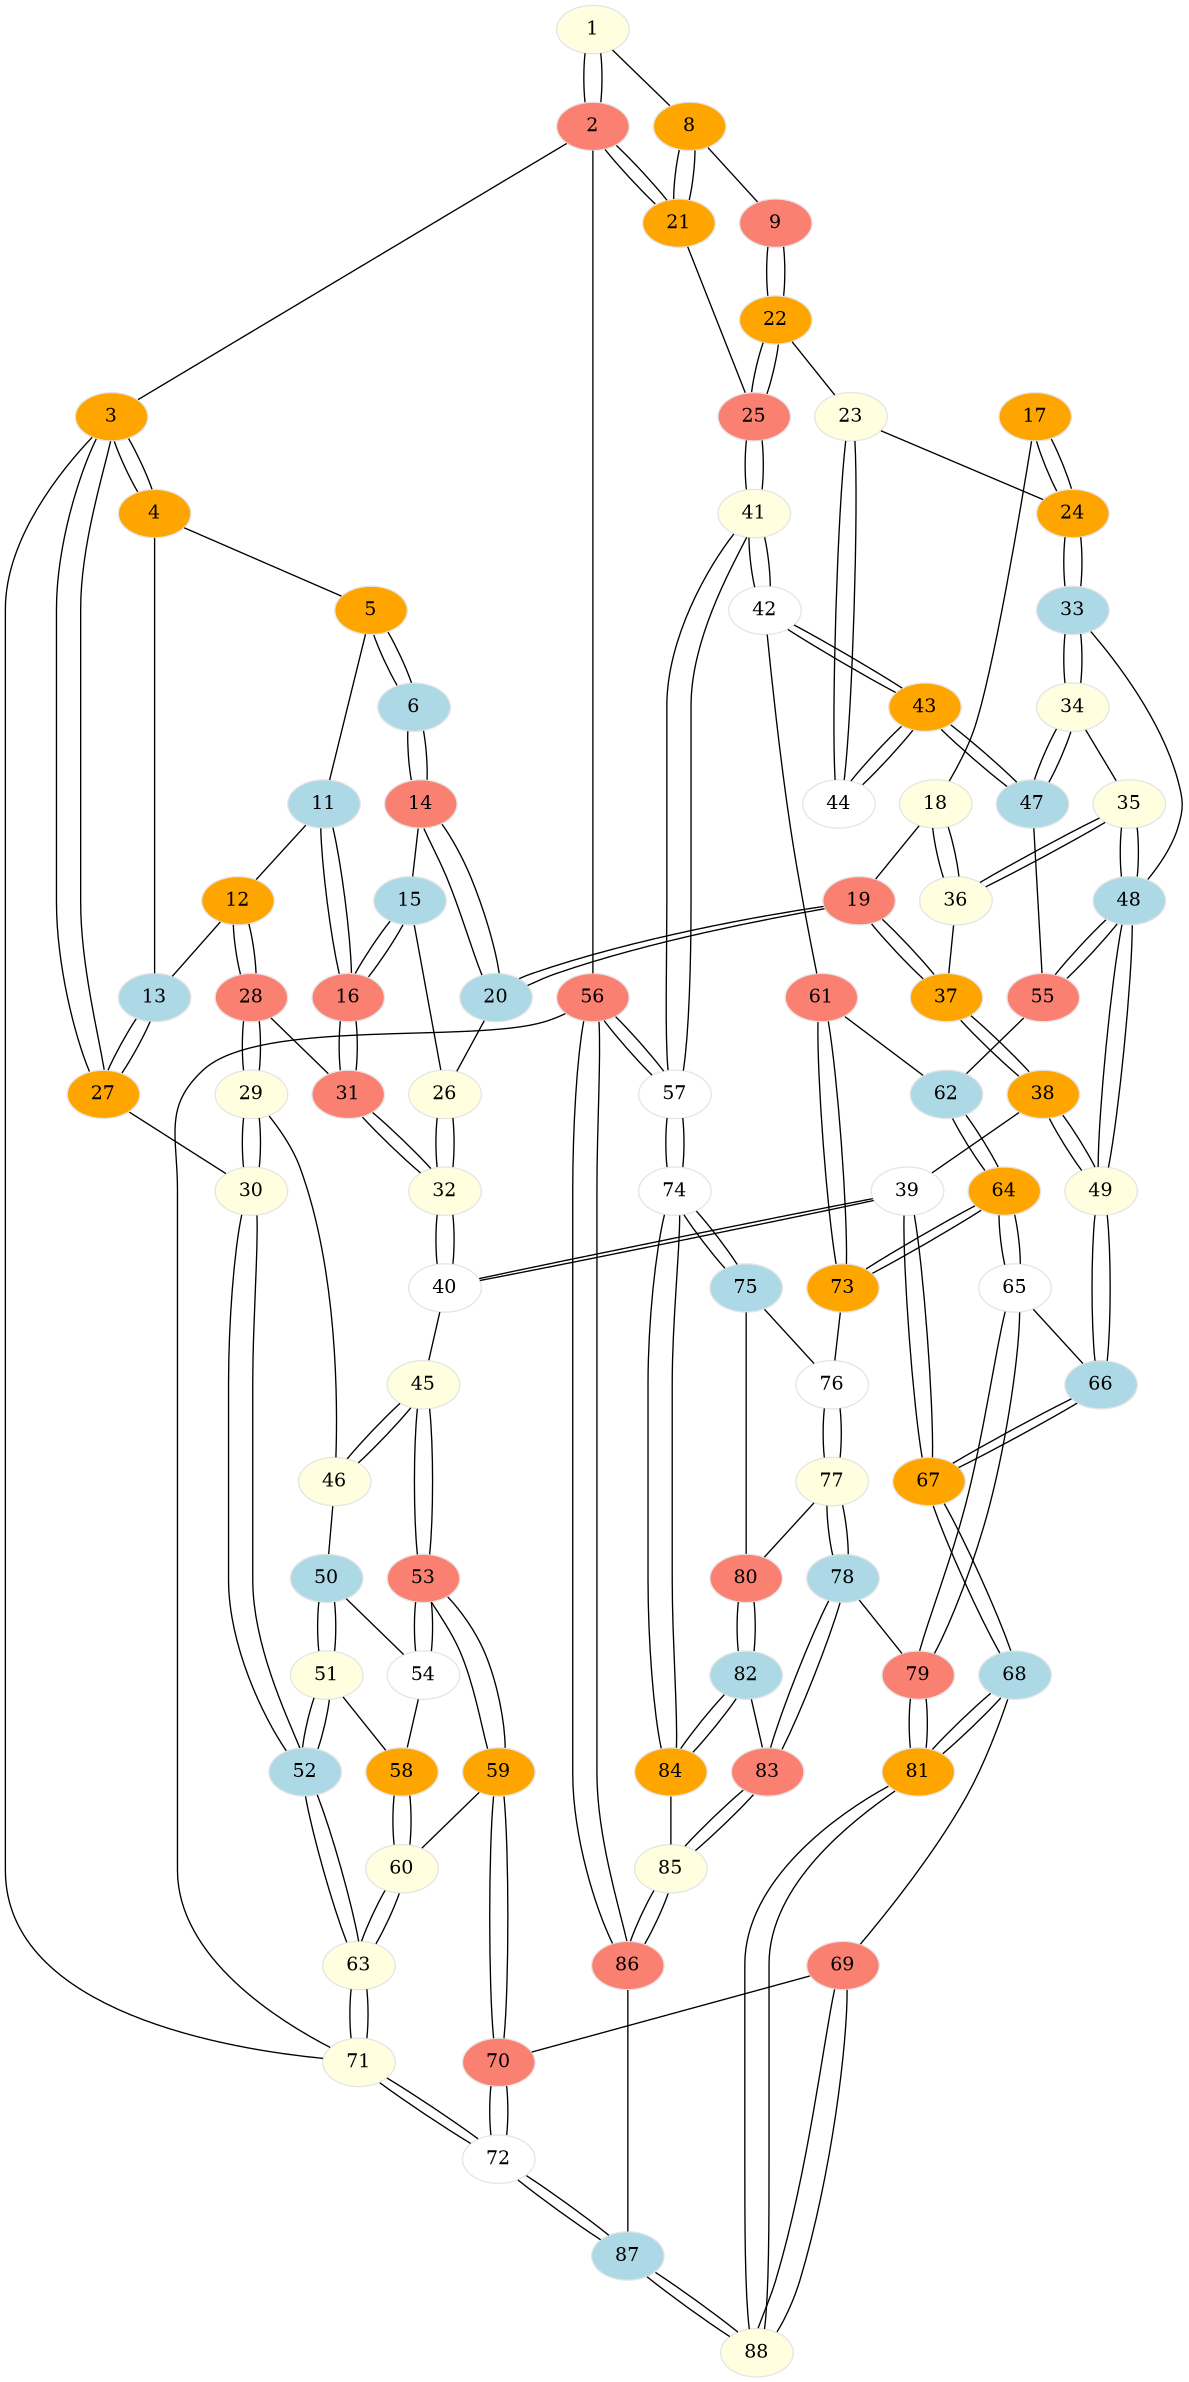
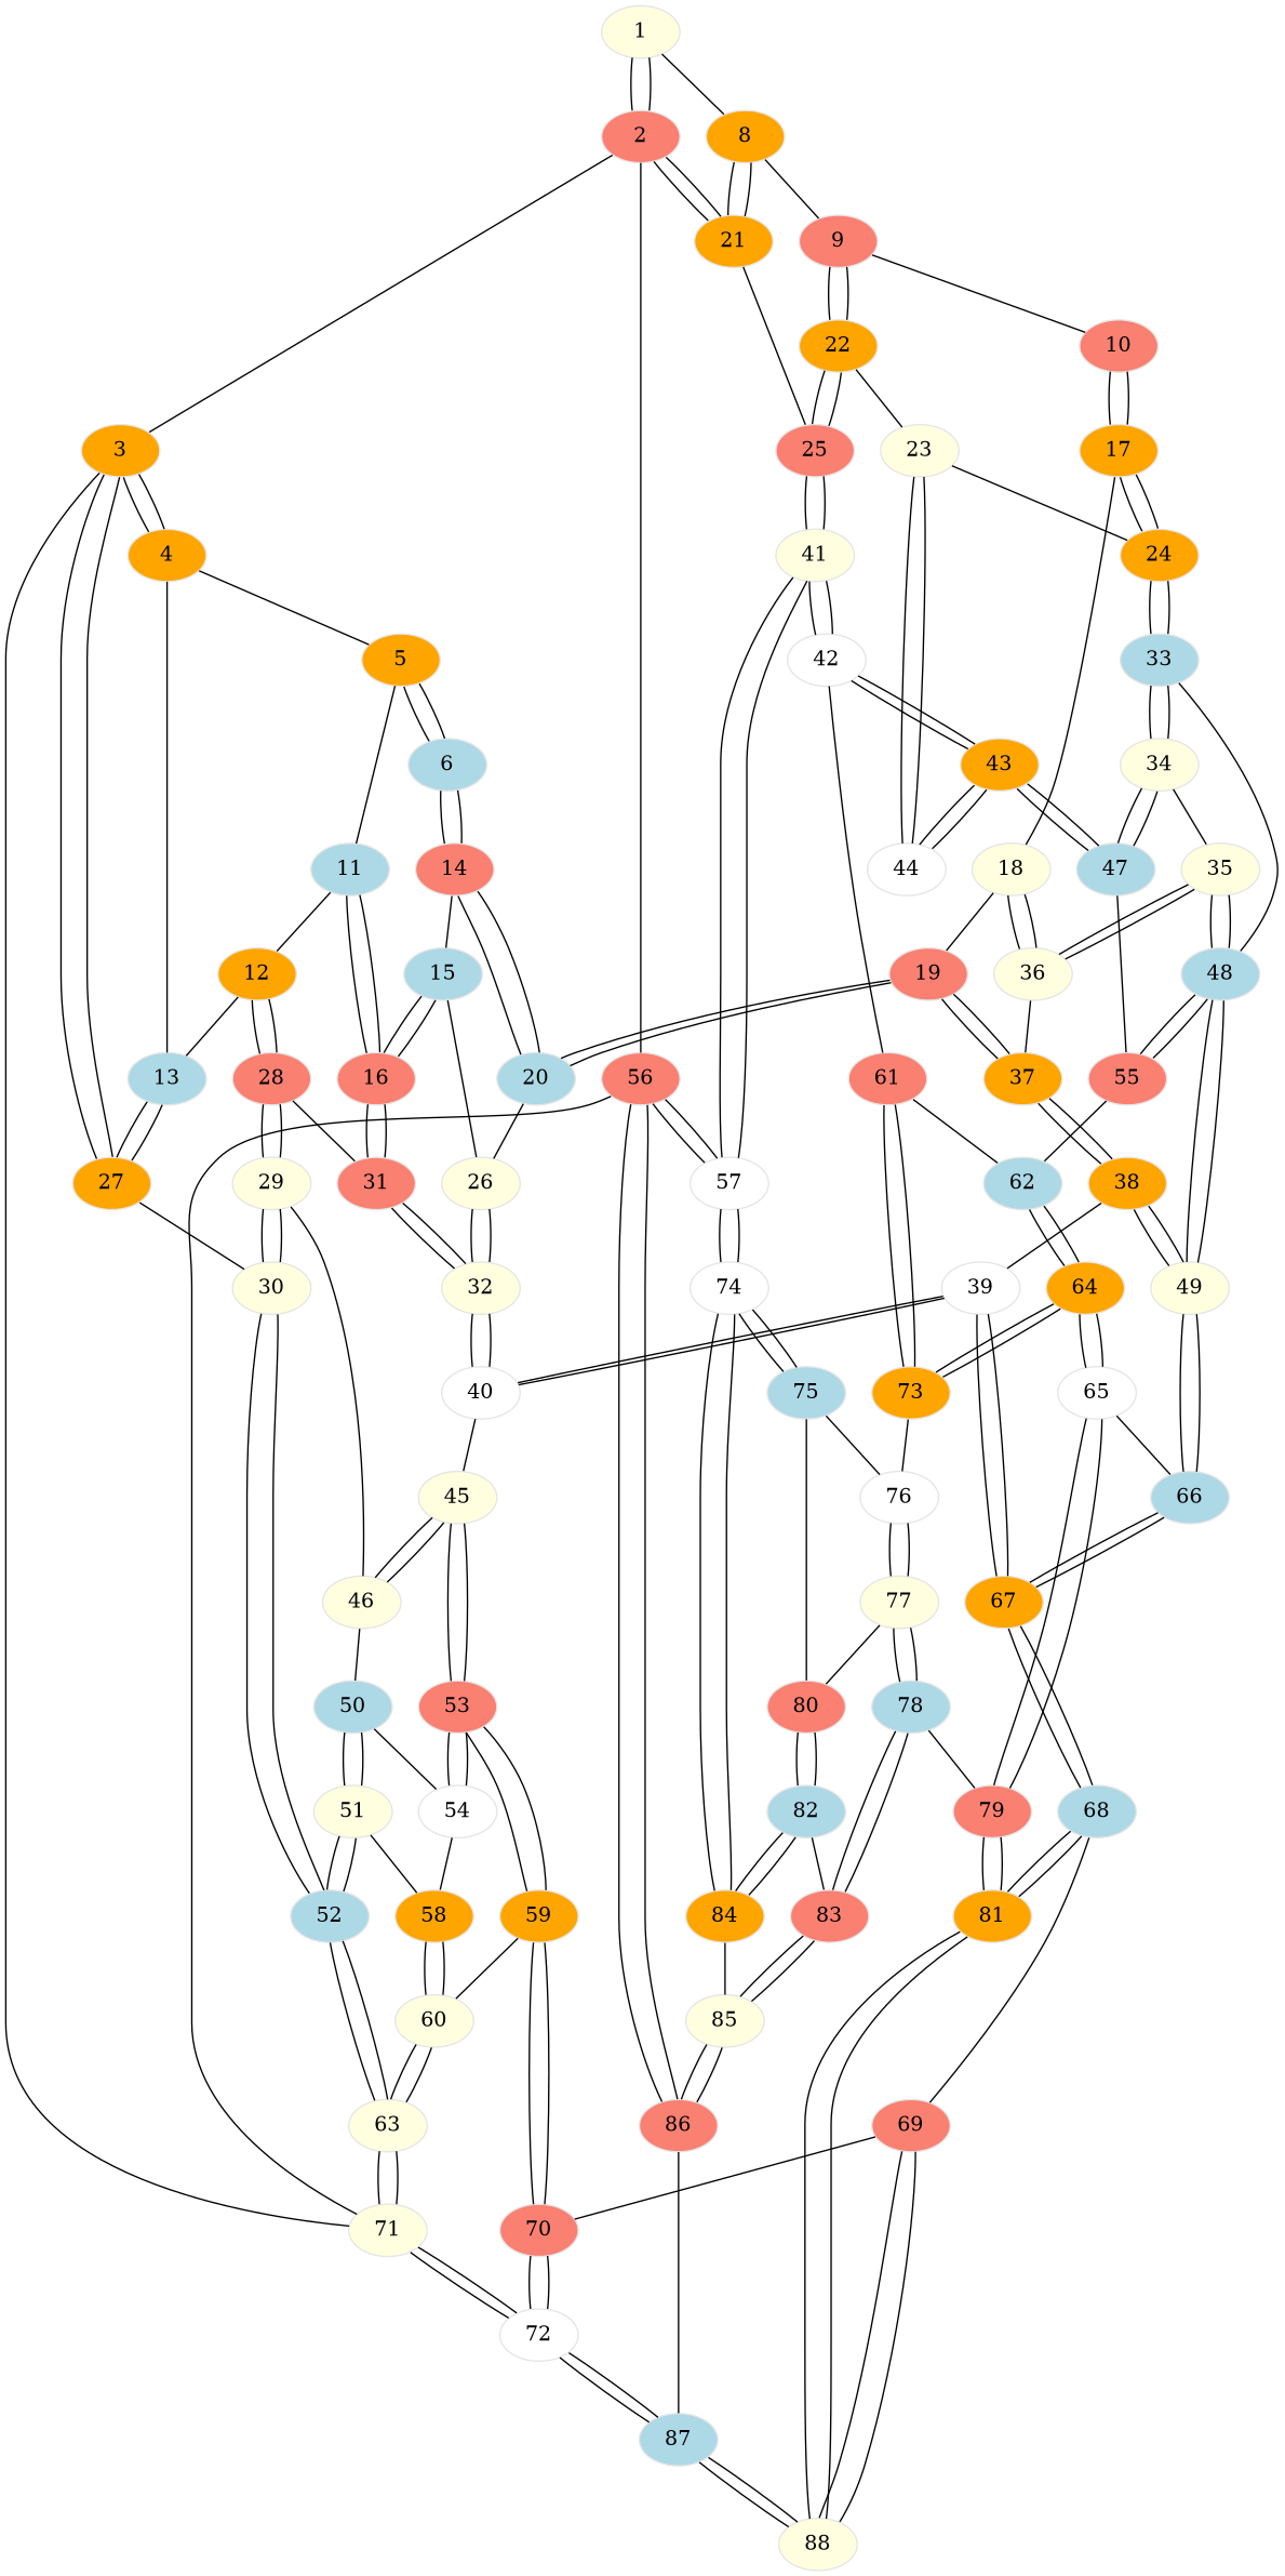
  graph {
    node [color=gray90 fillcolor=lightyellow style=filled]
    2 [fillcolor=salmon]
    1
    8 [fillcolor=orange]
    3 [fillcolor=orange]
    21 [fillcolor=orange]
    56 [fillcolor=salmon]
    9 [fillcolor=salmon]
    4 [fillcolor=orange]
    27 [fillcolor=orange]
    71
    25 [fillcolor=salmon]
    57 [fillcolor=white]
    86 [fillcolor=salmon]
    5 [fillcolor=orange]
    13 [fillcolor=lightblue]
    30
    72 [fillcolor=white]
    6 [fillcolor=lightblue]
    11 [fillcolor=lightblue]
    14 [fillcolor=salmon]
    12 [fillcolor=orange]
    16 [fillcolor=salmon]
    15 [fillcolor=lightblue]
    20 [fillcolor=lightblue]
+   10 [fillcolor=salmon]
    17 [fillcolor=orange]
    22 [fillcolor=orange]
    23
    18
    24 [fillcolor=orange]
    28 [fillcolor=salmon]
    31 [fillcolor=salmon]
    29
    26
    32
    19 [fillcolor=salmon]
    36
    33 [fillcolor=lightblue]
    37 [fillcolor=orange]
    38 [fillcolor=orange]
    41
    44 [fillcolor=white]
    34
    48 [fillcolor=lightblue]
    42 [fillcolor=white]
    40 [fillcolor=white]
    52 [fillcolor=lightblue]
    46
    50 [fillcolor=lightblue]
    63
    45
    35
    47 [fillcolor=lightblue]
    55 [fillcolor=salmon]
    49
    39 [fillcolor=white]
    67 [fillcolor=orange]
    66 [fillcolor=lightblue]
    68 [fillcolor=lightblue]
    53 [fillcolor=salmon]
    43 [fillcolor=orange]
    61 [fillcolor=salmon]
    74 [fillcolor=white]
    62 [fillcolor=lightblue]
    73 [fillcolor=orange]
    54 [fillcolor=white]
    59 [fillcolor=orange]
    51
    58 [fillcolor=orange]
    60
    70 [fillcolor=salmon]
    64 [fillcolor=orange]
    87 [fillcolor=lightblue]
    75 [fillcolor=lightblue]
    84 [fillcolor=orange]
    76 [fillcolor=white]
    65 [fillcolor=white]
    79 [fillcolor=salmon]
    81 [fillcolor=orange]
    69 [fillcolor=salmon]
    88
    77
    80 [fillcolor=salmon]
    85
    82 [fillcolor=lightblue]
    78 [fillcolor=lightblue]
    83 [fillcolor=salmon]
    2 -- 3
    2 -- 21
    2 -- 21
    2 -- 56
    1 -- 2
    1 -- 2
    1 -- 8
    8 -- 21
    8 -- 21
    8 -- 9
    3 -- 4
    3 -- 4
    3 -- 27
    3 -- 27
    3 -- 71
    21 -- 25
    56 -- 71
    56 -- 57
    56 -- 57
    56 -- 86
    56 -- 86
+   9 -- 10
    9 -- 22
    9 -- 22
    4 -- 5
    4 -- 13
    27 -- 30
    71 -- 72
    71 -- 72
    25 -- 41
    25 -- 41
    57 -- 74
    57 -- 74
    86 -- 87
    5 -- 6
    5 -- 6
    5 -- 11
    13 -- 27
    13 -- 27
    30 -- 52
    30 -- 52
    72 -- 87
    72 -- 87
    6 -- 14
    6 -- 14
    11 -- 12
    11 -- 16
    11 -- 16
    14 -- 15
    14 -- 20
    14 -- 20
    12 -- 13
    12 -- 28
    12 -- 28
    16 -- 31
    16 -- 31
    15 -- 16
    15 -- 16
    15 -- 26
    20 -- 26
+   10 -- 17
+   10 -- 17
    17 -- 18
    17 -- 24
    17 -- 24
    22 -- 25
    22 -- 25
    22 -- 23
    23 -- 24
    23 -- 44
    23 -- 44
    18 -- 19
    18 -- 36
    18 -- 36
    24 -- 33
    24 -- 33
    28 -- 31
    28 -- 29
    28 -- 29
    31 -- 32
    31 -- 32
    29 -- 30
    29 -- 30
    29 -- 46
    26 -- 32
    26 -- 32
    32 -- 40
    32 -- 40
    19 -- 20
    19 -- 20
    19 -- 37
    19 -- 37
    36 -- 37
    33 -- 34
    33 -- 34
    33 -- 48
    37 -- 38
    37 -- 38
    38 -- 49
    38 -- 49
    38 -- 39
    41 -- 57
    41 -- 57
    41 -- 42
    41 -- 42
    34 -- 35
    34 -- 47
    34 -- 47
    48 -- 55
    48 -- 55
    48 -- 49
    48 -- 49
    42 -- 43
    42 -- 43
    42 -- 61
    40 -- 45
    52 -- 63
    52 -- 63
    46 -- 50
    50 -- 54
    50 -- 51
    50 -- 51
    63 -- 71
    63 -- 71
    45 -- 46
    45 -- 46
    45 -- 53
    45 -- 53
    35 -- 36
    35 -- 36
    35 -- 48
    35 -- 48
    47 -- 55
    55 -- 62
    49 -- 66
    49 -- 66
    39 -- 40
    39 -- 40
    39 -- 67
    39 -- 67
    67 -- 68
    67 -- 68
    66 -- 67
    66 -- 67
    68 -- 81
    68 -- 81
    68 -- 69
    53 -- 54
    53 -- 54
    53 -- 59
    53 -- 59
    43 -- 44
    43 -- 44
    43 -- 47
    43 -- 47
    61 -- 62
    61 -- 73
    61 -- 73
    74 -- 75
    74 -- 75
    74 -- 84
    74 -- 84
    62 -- 64
    62 -- 64
    73 -- 76
    54 -- 58
    59 -- 60
    59 -- 70
    59 -- 70
    51 -- 52
    51 -- 52
    51 -- 58
    58 -- 60
    58 -- 60
    60 -- 63
    60 -- 63
    70 -- 72
    70 -- 72
    64 -- 73
    64 -- 73
    64 -- 65
    64 -- 65
    87 -- 88
    87 -- 88
    75 -- 76
    75 -- 80
    84 -- 85
    76 -- 77
    76 -- 77
    65 -- 66
    65 -- 79
    65 -- 79
    79 -- 81
    79 -- 81
    81 -- 88
    81 -- 88
    69 -- 70
    69 -- 88
    69 -- 88
    77 -- 80
    77 -- 78
    77 -- 78
    80 -- 82
    80 -- 82
    85 -- 86
    85 -- 86
    82 -- 84
    82 -- 84
    82 -- 83
    78 -- 79
    78 -- 83
    78 -- 83
    83 -- 85
    83 -- 85
  }
